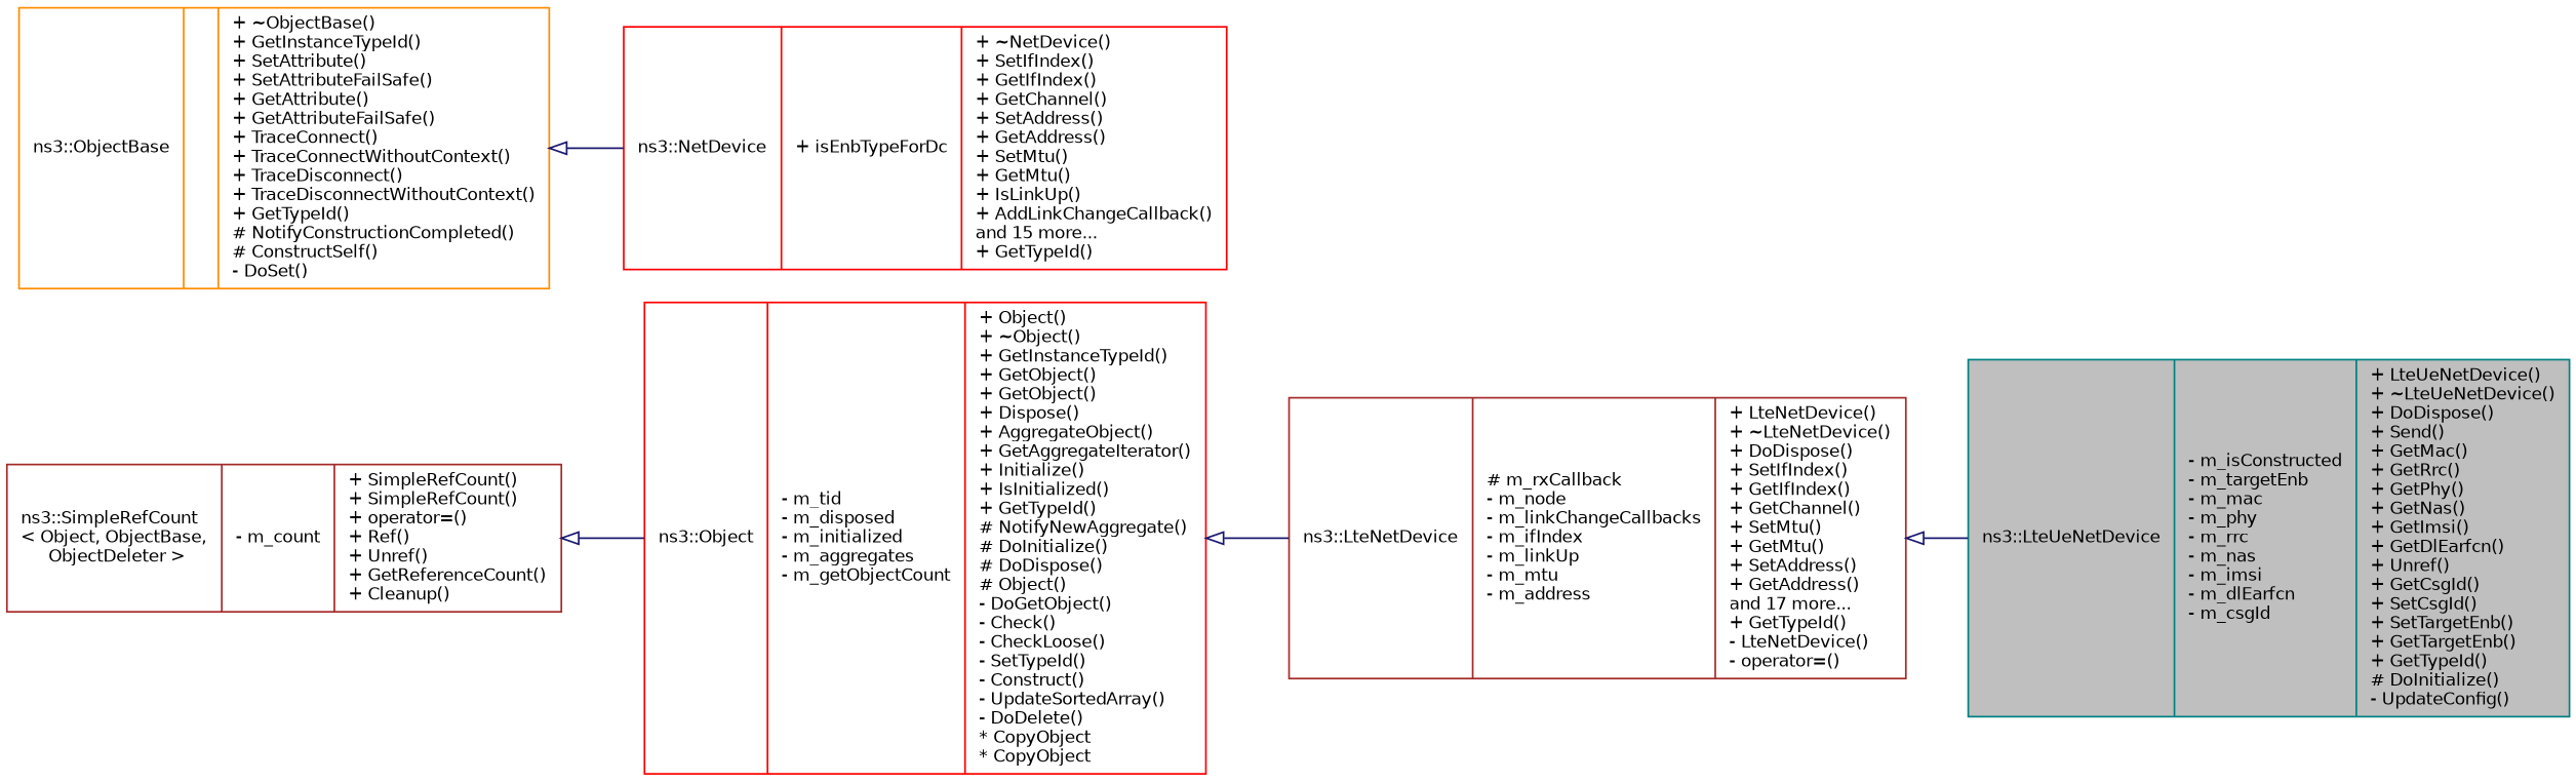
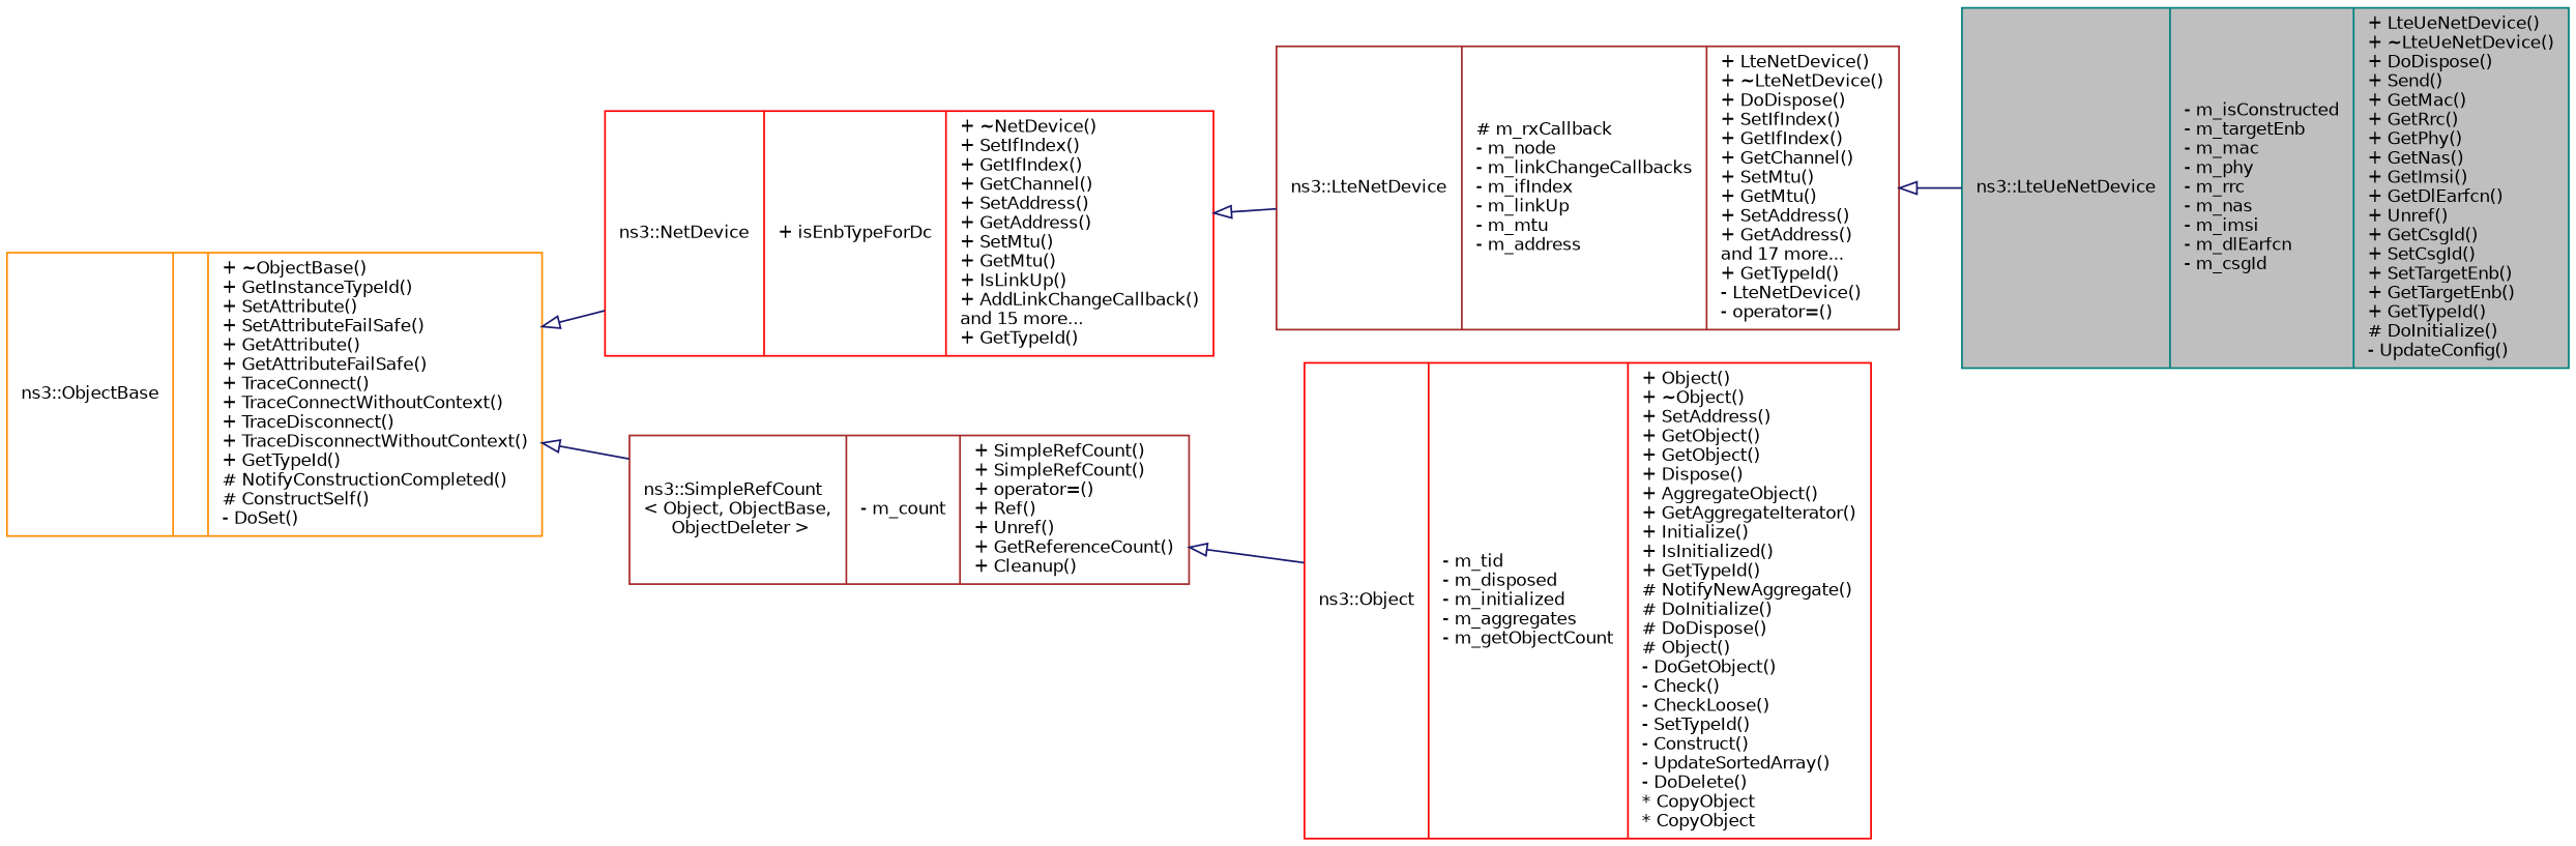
  digraph {
    rankdir=LR
    node [color=brown fillcolor=white fontname=Helvetica fontsize=10 shape=record style=filled]
    edge [arrowtail=onormal color=midnightblue dir=back fontname=Helvetica fontsize=10 labelfontname=Helvetica labelfontsize=10 style=solid]
    n1 [color=teal fillcolor=grey75 fontcolor=black height=0.2 label="{ns3::LteUeNetDevice\n|- m_isConstructed\l- m_targetEnb\l- m_mac\l- m_phy\l- m_rrc\l- m_nas\l- m_imsi\l- m_dlEarfcn\l- m_csgId\l|+ LteUeNetDevice()\l+ ~LteUeNetDevice()\l+ DoDispose()\l+ Send()\l+ GetMac()\l+ GetRrc()\l+ GetPhy()\l+ GetNas()\l+ GetImsi()\l+ GetDlEarfcn()\l+ Unref()\l+ GetCsgId()\l+ SetCsgId()\l+ SetTargetEnb()\l+ GetTargetEnb()\l+ GetTypeId()\l# DoInitialize()\l- UpdateConfig()\l}" width=0.4]
    n2 [height=0.2 label="{ns3::LteNetDevice\n|# m_rxCallback\l- m_node\l- m_linkChangeCallbacks\l- m_ifIndex\l- m_linkUp\l- m_mtu\l- m_address\l|+ LteNetDevice()\l+ ~LteNetDevice()\l+ DoDispose()\l+ SetIfIndex()\l+ GetIfIndex()\l+ GetChannel()\l+ SetMtu()\l+ GetMtu()\l+ SetAddress()\l+ GetAddress()\land 17 more...\l+ GetTypeId()\l- LteNetDevice()\l- operator=()\l}" width=0.4]
    n3 [color=red height=0.2 label="{ns3::NetDevice\n|+ isEnbTypeForDc\l|+ ~NetDevice()\l+ SetIfIndex()\l+ GetIfIndex()\l+ GetChannel()\l+ SetAddress()\l+ GetAddress()\l+ SetMtu()\l+ GetMtu()\l+ IsLinkUp()\l+ AddLinkChangeCallback()\land 15 more...\l+ GetTypeId()\l}" width=0.4]
-   n4 [color=red height=0.2 label="{ns3::Object\n|- m_tid\l- m_disposed\l- m_initialized\l- m_aggregates\l- m_getObjectCount\l|+ Object()\l+ ~Object()\l+ GetInstanceTypeId()\l+ GetObject()\l+ GetObject()\l+ Dispose()\l+ AggregateObject()\l+ GetAggregateIterator()\l+ Initialize()\l+ IsInitialized()\l+ GetTypeId()\l# NotifyNewAggregate()\l# DoInitialize()\l# DoDispose()\l# Object()\l- DoGetObject()\l- Check()\l- CheckLoose()\l- SetTypeId()\l- Construct()\l- UpdateSortedArray()\l- DoDelete()\l* CopyObject\l* CopyObject\l}" width=0.4]
+   n4 [color=red height=0.2 label="{ns3::Object\n|- m_tid\l- m_disposed\l- m_initialized\l- m_aggregates\l- m_getObjectCount\l|+ Object()\l+ ~Object()\l+ SetAddress()\l+ GetObject()\l+ GetObject()\l+ Dispose()\l+ AggregateObject()\l+ GetAggregateIterator()\l+ Initialize()\l+ IsInitialized()\l+ GetTypeId()\l# NotifyNewAggregate()\l# DoInitialize()\l# DoDispose()\l# Object()\l- DoGetObject()\l- Check()\l- CheckLoose()\l- SetTypeId()\l- Construct()\l- UpdateSortedArray()\l- DoDelete()\l* CopyObject\l* CopyObject\l}" width=0.4]
    n5 [height=0.2 label="{ns3::SimpleRefCount\l\< Object, ObjectBase,\l ObjectDeleter \>\n|- m_count\l|+ SimpleRefCount()\l+ SimpleRefCount()\l+ operator=()\l+ Ref()\l+ Unref()\l+ GetReferenceCount()\l+ Cleanup()\l}" width=0.4]
    n6 [color=darkorange height=0.2 label="{ns3::ObjectBase\n||+ ~ObjectBase()\l+ GetInstanceTypeId()\l+ SetAttribute()\l+ SetAttributeFailSafe()\l+ GetAttribute()\l+ GetAttributeFailSafe()\l+ TraceConnect()\l+ TraceConnectWithoutContext()\l+ TraceDisconnect()\l+ TraceDisconnectWithoutContext()\l+ GetTypeId()\l# NotifyConstructionCompleted()\l# ConstructSelf()\l- DoSet()\l}" width=0.4]
    n2 -> n1
-   n4 -> n2
+   n3 -> n2
    n5 -> n4
    n6 -> n3
+   n6 -> n5
  }
